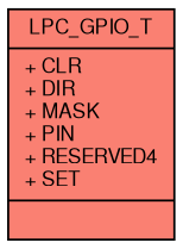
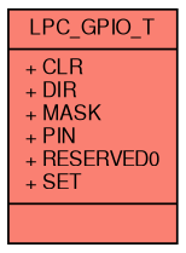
  digraph {
-   n1 [color=black fillcolor=salmon fontcolor=black fontname=FreeSans fontsize=10 height=0.2 label="{LPC_GPIO_T\n|+ CLR\l+ DIR\l+ MASK\l+ PIN\l+ RESERVED4\l+ SET\l|}" shape=record style=filled width=0.4]
+   n1 [color=black fillcolor=salmon fontcolor=black fontname=FreeSans fontsize=10 height=0.2 label="{LPC_GPIO_T\n|+ CLR\l+ DIR\l+ MASK\l+ PIN\l+ RESERVED0\l+ SET\l|}" shape=record style=filled width=0.4]
  }
